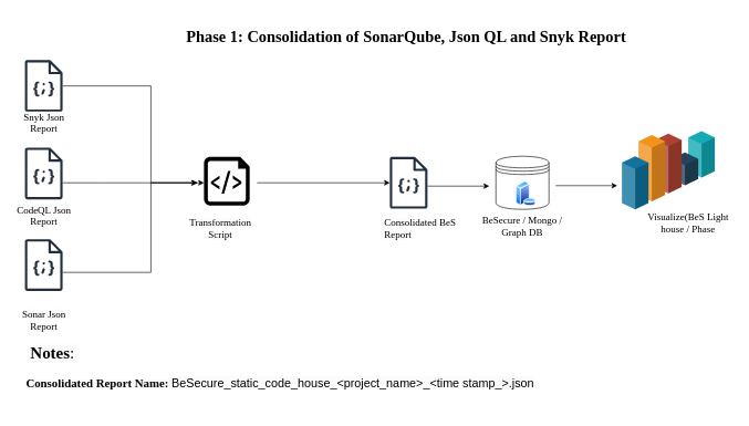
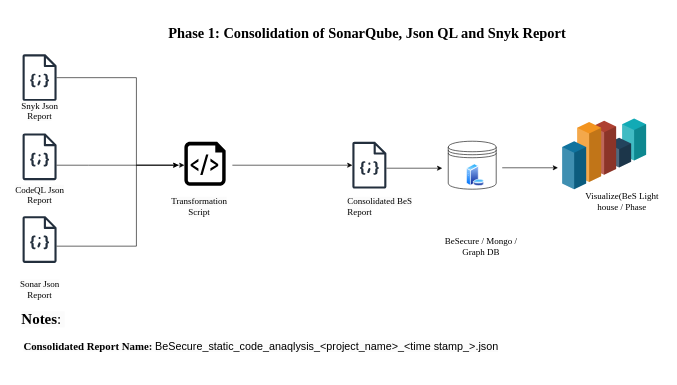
  <mxCell id="0" />
  <mxCell id="1" parent="0" />
  <mxCell id="2" value="" style="sketch=0;outlineConnect=0;fontColor=#232F3E;gradientColor=none;fillColor=#232F3D;strokeColor=none;dashed=0;verticalLabelPosition=bottom;verticalAlign=top;align=center;html=1;fontSize=12;fontStyle=0;aspect=fixed;pointerEvents=1;shape=mxgraph.aws4.json_script;" parent="1" vertex="1"><mxGeometry x="37" y="90" width="57" height="78" as="geometry" /></mxCell>
  <mxCell id="3" value="" style="sketch=0;outlineConnect=0;fontColor=#232F3E;gradientColor=none;fillColor=#232F3D;strokeColor=none;dashed=0;verticalLabelPosition=bottom;verticalAlign=top;align=center;html=1;fontSize=12;fontStyle=0;aspect=fixed;pointerEvents=1;shape=mxgraph.aws4.json_script;" parent="1" vertex="1"><mxGeometry x="37" y="222" width="57" height="78" as="geometry" /></mxCell>
  <mxCell id="4" value="" style="sketch=0;outlineConnect=0;fontColor=#232F3E;gradientColor=none;fillColor=#232F3D;strokeColor=none;dashed=0;verticalLabelPosition=bottom;verticalAlign=top;align=center;html=1;fontSize=12;fontStyle=0;aspect=fixed;pointerEvents=1;shape=mxgraph.aws4.json_script;" parent="1" vertex="1"><mxGeometry x="37" y="360" width="57" height="78" as="geometry" /></mxCell>
  <mxCell id="5" value="&lt;font size=&quot;1&quot; face=&quot;Montserrat&quot;&gt;&lt;b style=&quot;font-size: 24px;&quot;&gt;Phase 1: Consolidation of SonarQube, Json QL and Snyk Report&lt;/b&gt;&lt;/font&gt;" style="text;html=1;strokeColor=none;fillColor=none;align=center;verticalAlign=middle;whiteSpace=wrap;rounded=0;" parent="1" vertex="1"><mxGeometry x="257" y="20" width="710" height="70" as="geometry" /></mxCell>
  <mxCell id="6" value="" style="sketch=0;aspect=fixed;pointerEvents=1;shadow=0;dashed=0;html=1;strokeColor=none;labelPosition=center;verticalLabelPosition=bottom;verticalAlign=top;align=center;fillColor=#000000;shape=mxgraph.azure.script_file" parent="1" vertex="1"><mxGeometry x="307" y="236" width="68.8" height="73.19" as="geometry" /></mxCell>
  <mxCell id="7" value="" style="endArrow=classic;html=1;rounded=0;edgeStyle=orthogonalEdgeStyle;" parent="1" source="4" edge="1"><mxGeometry width="50" height="50" relative="1" as="geometry"><mxPoint x="90" y="397" as="sourcePoint" /><mxPoint x="297" y="275" as="targetPoint" /><Array as="points"><mxPoint x="227" y="410" /><mxPoint x="227" y="275" /></Array></mxGeometry></mxCell>
  <mxCell id="8" value="" style="endArrow=classic;html=1;rounded=0;edgeStyle=orthogonalEdgeStyle;" parent="1" source="3" edge="1"><mxGeometry width="50" height="50" relative="1" as="geometry"><mxPoint x="104" y="250" as="sourcePoint" /><mxPoint x="307" y="275" as="targetPoint" /><Array as="points"><mxPoint x="147" y="275" /><mxPoint x="147" y="275" /></Array></mxGeometry></mxCell>
  <mxCell id="9" value="" style="endArrow=classic;html=1;rounded=0;edgeStyle=orthogonalEdgeStyle;" parent="1" source="2" edge="1"><mxGeometry width="50" height="50" relative="1" as="geometry"><mxPoint x="207" y="235" as="sourcePoint" /><mxPoint x="297" y="275" as="targetPoint" /><Array as="points"><mxPoint x="227" y="129" /><mxPoint x="227" y="275" /></Array></mxGeometry></mxCell>
  <mxCell id="10" value="" style="sketch=0;outlineConnect=0;fontColor=#232F3E;gradientColor=none;fillColor=#232F3D;strokeColor=none;dashed=0;verticalLabelPosition=bottom;verticalAlign=top;align=center;html=1;fontSize=12;fontStyle=0;aspect=fixed;pointerEvents=1;shape=mxgraph.aws4.json_script;" parent="1" vertex="1"><mxGeometry x="587" y="236" width="57" height="78" as="geometry" /></mxCell>
  <mxCell id="11" value="" style="endArrow=classic;html=1;rounded=0;" parent="1" target="10" edge="1"><mxGeometry width="50" height="50" relative="1" as="geometry"><mxPoint x="387" y="275" as="sourcePoint" /><mxPoint x="467" y="190" as="targetPoint" /></mxGeometry></mxCell>
  <mxCell id="12" value="" style="endArrow=classic;html=1;rounded=0;" parent="1" edge="1"><mxGeometry width="50" height="50" relative="1" as="geometry"><mxPoint x="644" y="280" as="sourcePoint" /><mxPoint x="737" y="280" as="targetPoint" /></mxGeometry></mxCell>
- <mxCell id="13" value="&lt;font style=&quot;font-size: 15px;&quot; face=&quot;Tahoma&quot;&gt;BeSecure / Mongo / Graph DB&lt;/font&gt;" style="text;html=1;strokeColor=none;fillColor=none;align=center;verticalAlign=middle;whiteSpace=wrap;rounded=0;" parent="1" vertex="1"><mxGeometry x="717" y="320" width="140" height="40" as="geometry" /></mxCell>
+ <mxCell id="13" value="&lt;font style=&quot;font-size: 15px;&quot; face=&quot;Tahoma&quot;&gt;BeSecure / Mongo / Graph DB&lt;/font&gt;" style="text;html=1;strokeColor=none;fillColor=none;align=center;verticalAlign=middle;whiteSpace=wrap;rounded=0;" parent="1" vertex="1"><mxGeometry x="732" y="390" width="140" height="40" as="geometry" /></mxCell>
  <mxCell id="14" value="" style="endArrow=classic;html=1;rounded=0;" parent="1" edge="1"><mxGeometry width="50" height="50" relative="1" as="geometry"><mxPoint x="837" y="279.29" as="sourcePoint" /><mxPoint x="930" y="279.29" as="targetPoint" /></mxGeometry></mxCell>
  <mxCell id="15" value="" style="shape=datastore;whiteSpace=wrap;html=1;" parent="1" vertex="1"><mxGeometry x="747" y="235" width="80" height="80" as="geometry" /></mxCell>
  <mxCell id="16" value="" style="image;aspect=fixed;perimeter=ellipsePerimeter;html=1;align=center;shadow=0;dashed=0;spacingTop=3;image=img/lib/active_directory/database_server.svg;" parent="1" vertex="1"><mxGeometry x="777" y="272.8" width="30.5" height="37.2" as="geometry" /></mxCell>
  <mxCell id="17" value="&lt;span style=&quot;color: rgb(0, 0, 0); font-family: Tahoma; font-size: 15px; font-style: normal; font-variant-ligatures: normal; font-variant-caps: normal; font-weight: 400; letter-spacing: normal; orphans: 2; text-align: center; text-indent: 0px; text-transform: none; widows: 2; word-spacing: 0px; -webkit-text-stroke-width: 0px; background-color: rgb(251, 251, 251); text-decoration-thickness: initial; text-decoration-style: initial; text-decoration-color: initial; float: none; display: inline !important;&quot;&gt;Consolidated BeS Report&lt;/span&gt;" style="text;whiteSpace=wrap;html=1;" parent="1" vertex="1"><mxGeometry x="577" y="320" width="110" height="30" as="geometry" /></mxCell>
  <mxCell id="18" value="&lt;span style=&quot;color: rgb(0, 0, 0); font-family: Tahoma; font-size: 15px; font-style: normal; font-variant-ligatures: normal; font-variant-caps: normal; font-weight: 400; letter-spacing: normal; orphans: 2; text-indent: 0px; text-transform: none; widows: 2; word-spacing: 0px; -webkit-text-stroke-width: 0px; background-color: rgb(251, 251, 251); text-decoration-thickness: initial; text-decoration-style: initial; text-decoration-color: initial; float: none; display: inline !important;&quot;&gt;Snyk Json Report&lt;/span&gt;" style="text;whiteSpace=wrap;html=1;align=center;" parent="1" vertex="1"><mxGeometry x="20.5" y="160" width="90" height="30" as="geometry" /></mxCell>
  <mxCell id="19" value="&lt;span style=&quot;color: rgb(0, 0, 0); font-family: Tahoma; font-size: 15px; font-style: normal; font-variant-ligatures: normal; font-variant-caps: normal; font-weight: 400; letter-spacing: normal; orphans: 2; text-indent: 0px; text-transform: none; widows: 2; word-spacing: 0px; -webkit-text-stroke-width: 0px; background-color: rgb(251, 251, 251); text-decoration-thickness: initial; text-decoration-style: initial; text-decoration-color: initial; float: none; display: inline !important;&quot;&gt;CodeQL Json Report&lt;/span&gt;" style="text;whiteSpace=wrap;html=1;align=center;" parent="1" vertex="1"><mxGeometry x="20.5" y="300" width="90" height="30" as="geometry" /></mxCell>
  <mxCell id="20" value="&lt;span style=&quot;color: rgb(0, 0, 0); font-family: Tahoma; font-size: 15px; font-style: normal; font-variant-ligatures: normal; font-variant-caps: normal; font-weight: 400; letter-spacing: normal; orphans: 2; text-indent: 0px; text-transform: none; widows: 2; word-spacing: 0px; -webkit-text-stroke-width: 0px; background-color: rgb(251, 251, 251); text-decoration-thickness: initial; text-decoration-style: initial; text-decoration-color: initial; float: none; display: inline !important;&quot;&gt;Sonar Json Report&lt;/span&gt;" style="text;whiteSpace=wrap;html=1;align=center;" parent="1" vertex="1"><mxGeometry x="20.5" y="458" width="90" height="30" as="geometry" /></mxCell>
- <mxCell id="21" value="&lt;font style=&quot;font-size: 25px;&quot;&gt;&lt;span style=&quot;color: rgb(0, 0, 0); font-family: Tahoma; font-style: normal; font-variant-ligatures: normal; font-variant-caps: normal; letter-spacing: normal; orphans: 2; text-indent: 0px; text-transform: none; widows: 2; word-spacing: 0px; -webkit-text-stroke-width: 0px; background-color: rgb(251, 251, 251); text-decoration-thickness: initial; text-decoration-style: initial; text-decoration-color: initial; float: none; display: inline !important;&quot;&gt;&lt;b style=&quot;&quot;&gt;&lt;font style=&quot;font-size: 25px;&quot;&gt;Notes&lt;/font&gt;&lt;/b&gt;&lt;/span&gt;&lt;span style=&quot;color: rgb(0, 0, 0); font-family: Tahoma; font-style: normal; font-variant-ligatures: normal; font-variant-caps: normal; font-weight: 400; letter-spacing: normal; orphans: 2; text-indent: 0px; text-transform: none; widows: 2; word-spacing: 0px; -webkit-text-stroke-width: 0px; background-color: rgb(251, 251, 251); text-decoration-thickness: initial; text-decoration-style: initial; text-decoration-color: initial; float: none; display: inline !important;&quot;&gt;:&amp;nbsp;&lt;/span&gt;&lt;/font&gt;" style="text;whiteSpace=wrap;html=1;align=center;" parent="1" vertex="1"><mxGeometry x="37" y="510" width="90" height="30" as="geometry" /></mxCell>
+ <mxCell id="21" value="&lt;font style=&quot;font-size: 25px;&quot;&gt;&lt;span style=&quot;color: rgb(0, 0, 0); font-family: Tahoma; font-style: normal; font-variant-ligatures: normal; font-variant-caps: normal; letter-spacing: normal; orphans: 2; text-indent: 0px; text-transform: none; widows: 2; word-spacing: 0px; -webkit-text-stroke-width: 0px; background-color: rgb(251, 251, 251); text-decoration-thickness: initial; text-decoration-style: initial; text-decoration-color: initial; float: none; display: inline !important;&quot;&gt;&lt;b style=&quot;&quot;&gt;&lt;font style=&quot;font-size: 25px;&quot;&gt;Notes&lt;/font&gt;&lt;/b&gt;&lt;/span&gt;&lt;span style=&quot;color: rgb(0, 0, 0); font-family: Tahoma; font-style: normal; font-variant-ligatures: normal; font-variant-caps: normal; font-weight: 400; letter-spacing: normal; orphans: 2; text-indent: 0px; text-transform: none; widows: 2; word-spacing: 0px; -webkit-text-stroke-width: 0px; background-color: rgb(251, 251, 251); text-decoration-thickness: initial; text-decoration-style: initial; text-decoration-color: initial; float: none; display: inline !important;&quot;&gt;:&amp;nbsp;&lt;/span&gt;&lt;/font&gt;" style="text;whiteSpace=wrap;html=1;align=center;" parent="1" vertex="1"><mxGeometry x="27" y="510" width="90" height="30" as="geometry" /></mxCell>
  <mxCell id="22" value="" style="group" parent="1" vertex="1" connectable="0"><mxGeometry x="937" y="197" width="140" height="118" as="geometry" /></mxCell>
  <mxCell id="23" value="" style="verticalLabelPosition=bottom;verticalAlign=top;html=1;shape=mxgraph.infographic.shadedCube;isoAngle=15;fillColor=#12AAB5;strokeColor=none;shadow=0;" parent="22" vertex="1"><mxGeometry x="100" width="40" height="70" as="geometry" /></mxCell>
  <mxCell id="24" value="" style="verticalLabelPosition=bottom;verticalAlign=top;html=1;shape=mxgraph.infographic.shadedCube;isoAngle=15;fillColor=#23445D;strokeColor=none;shadow=0;" parent="22" vertex="1"><mxGeometry x="75" y="32" width="40" height="50" as="geometry" /></mxCell>
  <mxCell id="25" value="" style="verticalLabelPosition=bottom;verticalAlign=top;html=1;shape=mxgraph.infographic.shadedCube;isoAngle=15;fillColor=#AE4132;strokeColor=none;shadow=0;" parent="22" vertex="1"><mxGeometry x="50" y="4" width="40" height="90" as="geometry" /></mxCell>
  <mxCell id="26" value="" style="verticalLabelPosition=bottom;verticalAlign=top;html=1;shape=mxgraph.infographic.shadedCube;isoAngle=15;fillColor=#F2931E;strokeColor=none;shadow=0;" parent="22" vertex="1"><mxGeometry x="25" y="6" width="40" height="100" as="geometry" /></mxCell>
  <mxCell id="27" value="" style="verticalLabelPosition=bottom;verticalAlign=top;html=1;shape=mxgraph.infographic.shadedCube;isoAngle=15;fillColor=#10739E;strokeColor=none;shadow=0;" parent="22" vertex="1"><mxGeometry y="38" width="40" height="80" as="geometry" /></mxCell>
  <mxCell id="28" value="&lt;font style=&quot;font-size: 15px;&quot; face=&quot;Tahoma&quot;&gt;Visualize(BeS Light house / Phase&lt;/font&gt;" style="text;html=1;strokeColor=none;fillColor=none;align=center;verticalAlign=middle;whiteSpace=wrap;rounded=0;" parent="1" vertex="1"><mxGeometry x="967" y="315" width="140" height="40" as="geometry" /></mxCell>
- <mxCell id="29" value="&lt;span style=&quot;border-color: var(--border-color); color: rgb(0, 0, 0); font-size: 12px; font-style: normal; font-variant-ligatures: normal; font-variant-caps: normal; font-weight: 400; letter-spacing: normal; orphans: 2; text-indent: 0px; text-transform: none; widows: 2; word-spacing: 0px; -webkit-text-stroke-width: 0px; text-decoration-thickness: initial; text-decoration-style: initial; text-decoration-color: initial; font-family: Tahoma; text-align: center; background-color: rgb(251, 251, 251); float: none; display: inline !important;&quot;&gt;&lt;font style=&quot;border-color: var(--border-color); font-size: 18px;&quot;&gt;&lt;b style=&quot;border-color: var(--border-color);&quot;&gt;Consolidated Report Name:&amp;nbsp;&lt;/b&gt;&lt;/font&gt;&lt;/span&gt;&lt;font style=&quot;border-color: var(--border-color); color: rgb(0, 0, 0); font-family: Helvetica; font-style: normal; font-variant-ligatures: normal; font-variant-caps: normal; font-weight: 400; letter-spacing: normal; orphans: 2; text-align: left; text-indent: 0px; text-transform: none; widows: 2; word-spacing: 0px; -webkit-text-stroke-width: 0px; background-color: rgb(251, 251, 251); text-decoration-thickness: initial; text-decoration-style: initial; text-decoration-color: initial; font-size: 18px;&quot;&gt;BeSecure_static_code_house_&amp;lt;project_name&amp;gt;_&amp;lt;time stamp_&amp;gt;.json&lt;/font&gt;" style="text;whiteSpace=wrap;html=1;" parent="1" vertex="1"><mxGeometry x="37" y="560" width="880" height="60" as="geometry" /></mxCell>
+ <mxCell id="29" value="&lt;span style=&quot;border-color: var(--border-color); color: rgb(0, 0, 0); font-size: 12px; font-style: normal; font-variant-ligatures: normal; font-variant-caps: normal; font-weight: 400; letter-spacing: normal; orphans: 2; text-indent: 0px; text-transform: none; widows: 2; word-spacing: 0px; -webkit-text-stroke-width: 0px; text-decoration-thickness: initial; text-decoration-style: initial; text-decoration-color: initial; font-family: Tahoma; text-align: center; background-color: rgb(251, 251, 251); float: none; display: inline !important;&quot;&gt;&lt;font style=&quot;border-color: var(--border-color); font-size: 18px;&quot;&gt;&lt;b style=&quot;border-color: var(--border-color);&quot;&gt;Consolidated Report Name:&amp;nbsp;&lt;/b&gt;&lt;/font&gt;&lt;/span&gt;&lt;font style=&quot;border-color: var(--border-color); color: rgb(0, 0, 0); font-family: Helvetica; font-style: normal; font-variant-ligatures: normal; font-variant-caps: normal; font-weight: 400; letter-spacing: normal; orphans: 2; text-align: left; text-indent: 0px; text-transform: none; widows: 2; word-spacing: 0px; -webkit-text-stroke-width: 0px; background-color: rgb(251, 251, 251); text-decoration-thickness: initial; text-decoration-style: initial; text-decoration-color: initial; font-size: 18px;&quot;&gt;BeSecure_static_code_anaqlysis_&amp;lt;project_name&amp;gt;_&amp;lt;time stamp_&amp;gt;.json&lt;/font&gt;" style="text;whiteSpace=wrap;html=1;" parent="1" vertex="1"><mxGeometry x="37" y="560" width="880" height="60" as="geometry" /></mxCell>
  <mxCell id="30" value="&lt;span style=&quot;color: rgb(0, 0, 0); font-family: Tahoma; font-size: 15px; font-style: normal; font-variant-ligatures: normal; font-variant-caps: normal; font-weight: 400; letter-spacing: normal; orphans: 2; text-indent: 0px; text-transform: none; widows: 2; word-spacing: 0px; -webkit-text-stroke-width: 0px; background-color: rgb(251, 251, 251); text-decoration-thickness: initial; text-decoration-style: initial; text-decoration-color: initial; float: none; display: inline !important;&quot;&gt;Transformation Script&lt;/span&gt;" style="text;whiteSpace=wrap;html=1;align=center;" parent="1" vertex="1"><mxGeometry x="277" y="320" width="110" height="30" as="geometry" /></mxCell>
